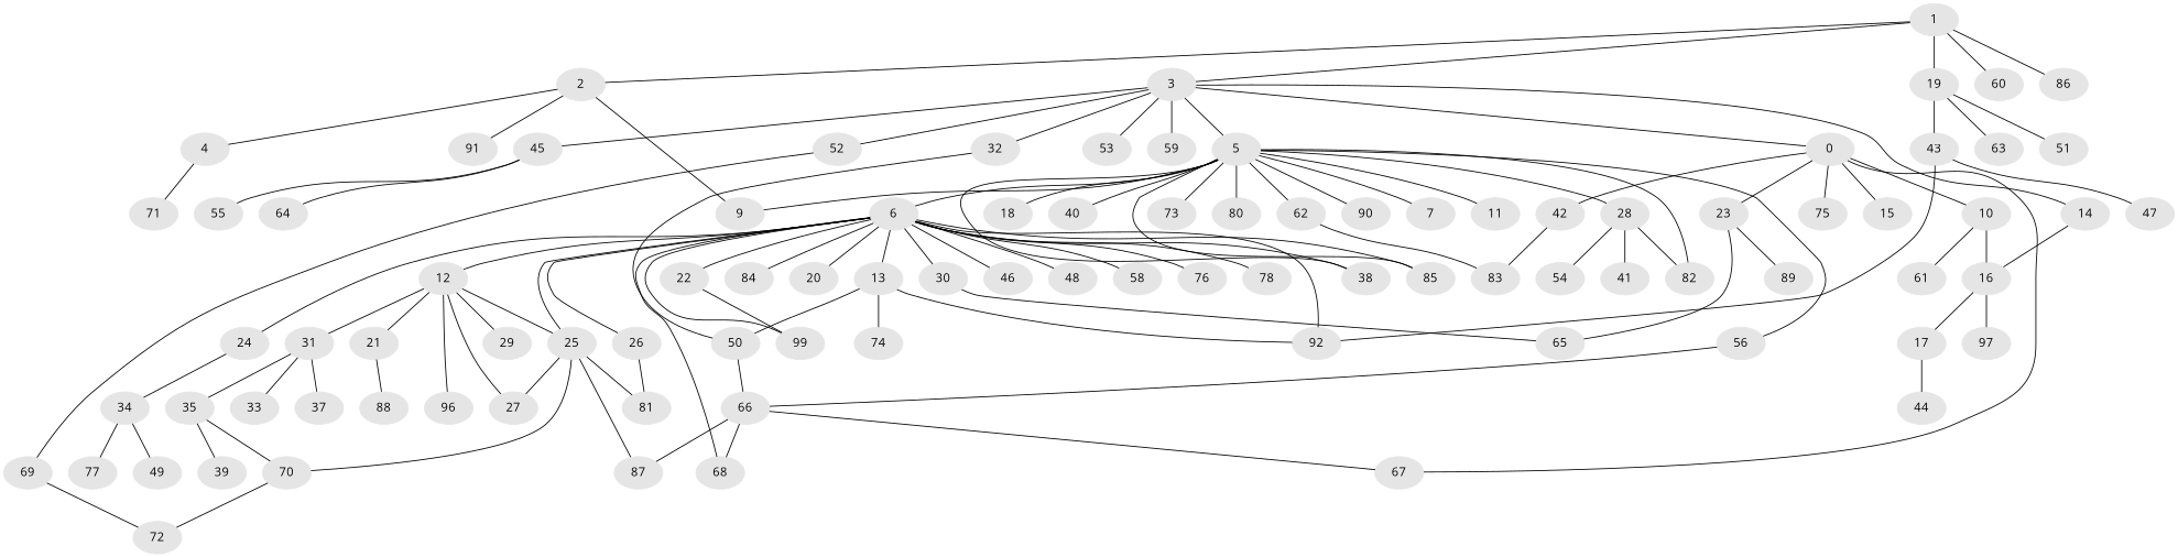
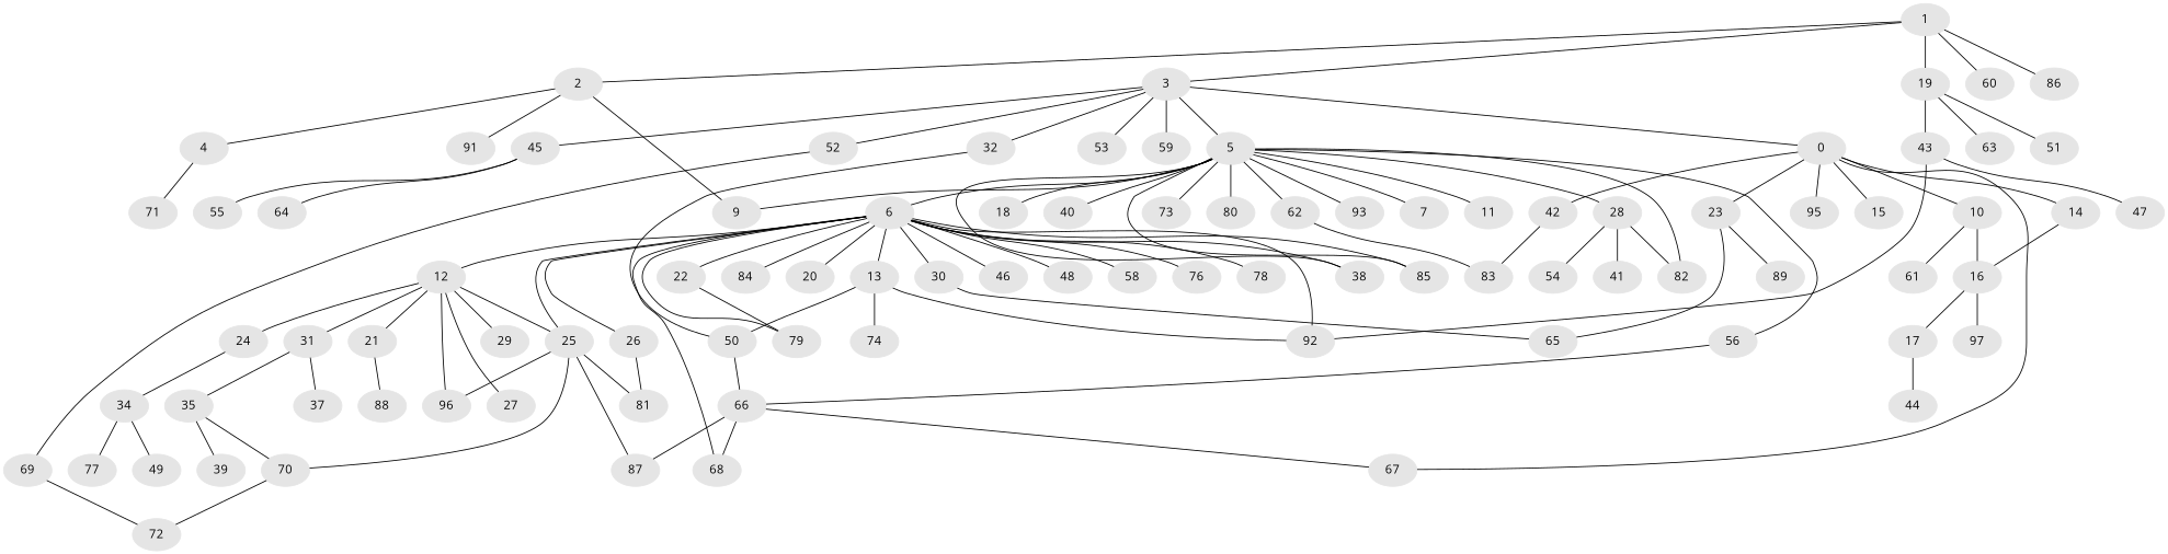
  graph {
    fontname="Open Sans"
    node [color=gray90 fontname="Open Sans" style=filled]
    edge [fontname="Open Sans" weight=1.0]
    1
    2
    3
    19
    60
    86
    4
    9
    91
    5
    n11 [label=0]
    32
    45
    52
    53
    59
    43
    51
    63
    71
    6
    7
    11
    18
    28
    38
    40
    56
    62
    73
    80
    82
    85
-   90
+   90 [label=93]
    10
    14
    15
    23
    42
    67
-   75
+   75 [label=95]
    50
    55
    64
    69
    12
    13
    20
    22
    24
    25
    26
    30
    46
    48
    58
    68
    76
    78
-   79 [label=99]
+   79
    84
    92
    41
    54
    66
    83
    21
    27
    29
    31
    n71 [label=96]
    74
    34
    70
    81
    87
    65
    16
    61
    89
    17
    n82 [label=97]
    88
-   33
    35
    37
    44
    47
    49
    77
    72
    39
    1 -- 2
    1 -- 3
    1 -- 19
    1 -- 60
    1 -- 86
    2 -- 4
    2 -- 9
    2 -- 91
    3 -- 5
    3 -- n11
    3 -- 32
    3 -- 45
    3 -- 52
    3 -- 53
    3 -- 59
    19 -- 43
    19 -- 51
    19 -- 63
    4 -- 71
    5 -- 9
    5 -- 6
    5 -- 7
    5 -- 11
    5 -- 18
    5 -- 28
    5 -- 38
    5 -- 40
    5 -- 56
    5 -- 62
    5 -- 73
    5 -- 80
    5 -- 82
    5 -- 85
    5 -- 90
    n11 -- 10
-   3 -- 14
+   n11 -- 14
    n11 -- 15
    n11 -- 23
    n11 -- 42
    n11 -- 67
    n11 -- 75
    32 -- 50
    45 -- 55
    45 -- 64
    52 -- 69
    43 -- 92
    43 -- 47
    6 -- 38
    6 -- 85
    6 -- 12
    6 -- 13
    6 -- 20
    6 -- 22
-   6 -- 24
+   12 -- 24
    6 -- 25
    6 -- 26
    6 -- 30
    6 -- 46
    6 -- 48
    6 -- 58
    6 -- 68
    6 -- 76
    6 -- 78
    6 -- 79
    6 -- 84
    6 -- 92
    28 -- 82
    28 -- 41
    28 -- 54
    56 -- 66
    62 -- 83
    10 -- 16
    10 -- 61
    14 -- 16
    23 -- 65
    23 -- 89
    42 -- 83
    50 -- 66
    69 -- 72
    12 -- 25
    12 -- 21
    12 -- 27
    12 -- 29
    12 -- 31
    12 -- n71
    13 -- 50
    13 -- 92
    13 -- 74
    22 -- 79
    24 -- 34
-   25 -- 27
+   25 -- n71
    25 -- 70
    25 -- 81
    25 -- 87
    26 -- 81
    30 -- 65
    66 -- 67
    66 -- 68
    66 -- 87
    21 -- 88
-   31 -- 33
    31 -- 35
    31 -- 37
    34 -- 49
    34 -- 77
    70 -- 72
    16 -- 17
    16 -- n82
    17 -- 44
    35 -- 70
    35 -- 39
  }
